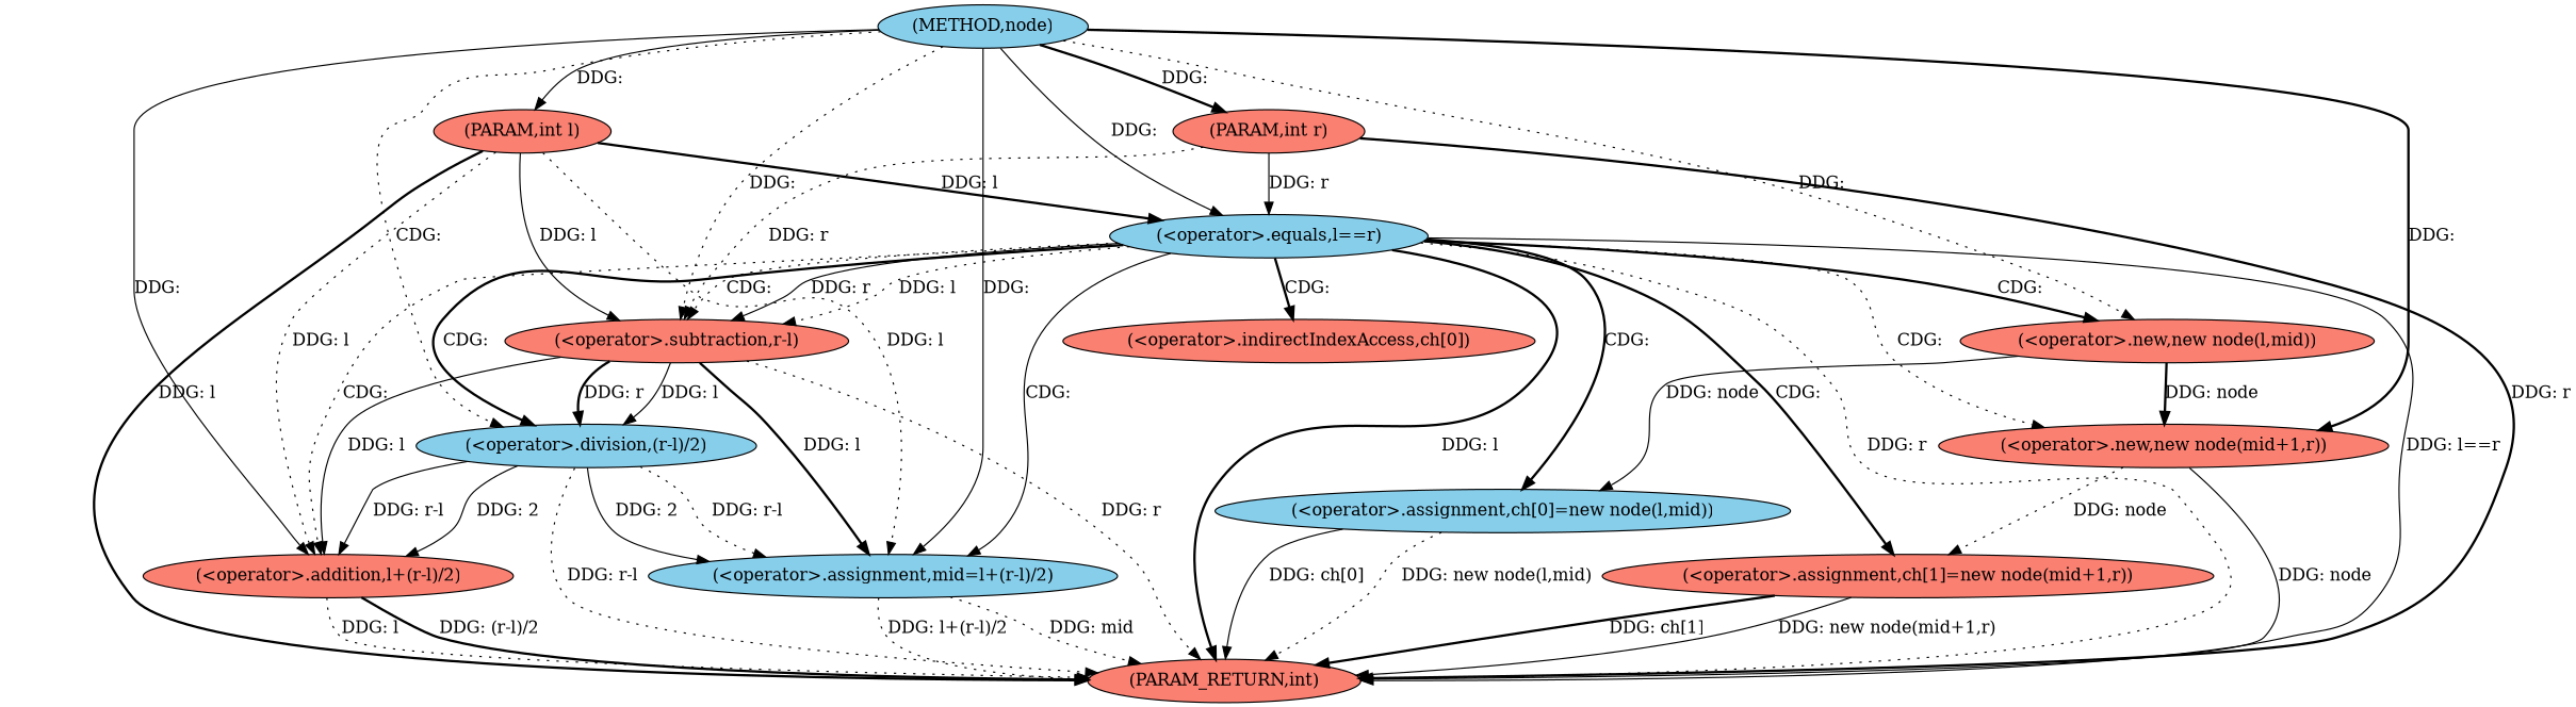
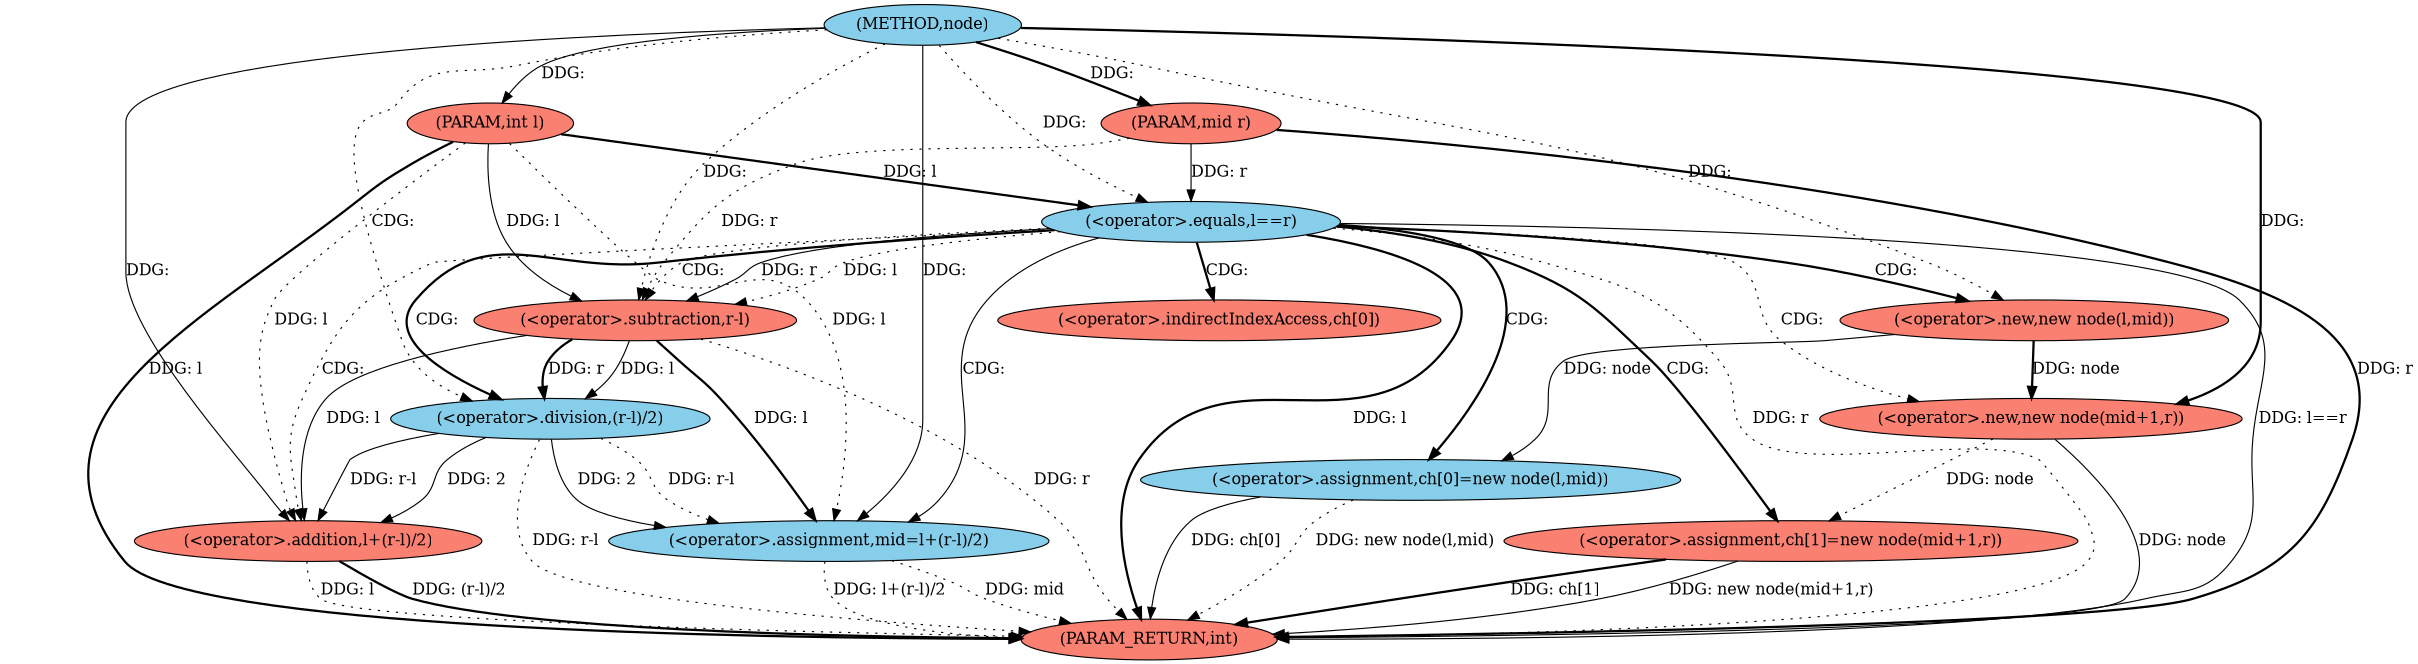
  digraph {
    node [fillcolor=salmon style=filled]
    edge [style=dotted]
    n1 [fillcolor=skyblue label="(METHOD,node)"]
    n2 [label="(PARAM,int l)"]
-   n3 [label="(PARAM,int r)"]
+   n3 [label="(PARAM,mid r)"]
    n4 [fillcolor=skyblue label="(<operator>.assignment,mid=l+(r-l)/2)"]
    n5 [fillcolor=skyblue label="(<operator>.equals,l==r)"]
    n6 [label="(<operator>.addition,l+(r-l)/2)"]
    n7 [label="(<operator>.new,new node(l,mid))"]
    n8 [label="(<operator>.new,new node(mid+1,r))"]
    n9 [fillcolor=skyblue label="(<operator>.division,(r-l)/2)"]
    n10 [label="(<operator>.subtraction,r-l)"]
    n11 [label="(PARAM_RETURN,int)"]
    n12 [fillcolor=skyblue label="(<operator>.assignment,ch[0]=new node(l,mid))"]
    n13 [label="(<operator>.assignment,ch[1]=new node(mid+1,r))"]
    n14 [label="(<operator>.indirectIndexAccess,ch[0])"]
    n1 -> n2 [label="DDG: " style=solid]
    n1 -> n3 [label="DDG: " style=bold]
    n1 -> n4 [label="DDG: " style=solid]
-   n1 -> n5 [label="DDG: " style=solid]
+   n1 -> n5 [label="DDG: "]
    n1 -> n6 [label="DDG: " style=solid]
    n1 -> n7 [label="DDG: "]
    n1 -> n8 [label="DDG: " style=bold]
    n1 -> n9 [label="CDG: "]
    n1 -> n10 [label="DDG: "]
    n2 -> n4 [label="DDG: l"]
    n2 -> n5 [label="DDG: l" style=bold]
    n2 -> n6 [label="DDG: l"]
    n2 -> n10 [label="DDG: l" style=solid]
    n2 -> n11 [label="DDG: l" style=bold]
    n3 -> n5 [label="DDG: r" style=solid]
    n3 -> n10 [label="DDG: r"]
    n3 -> n11 [label="DDG: r" style=bold]
    n4 -> n11 [label="DDG: mid"]
    n4 -> n11 [label="DDG: l+(r-l)/2"]
    n5 -> n4 [label="CDG: " style=solid]
    n5 -> n6 [label="CDG: "]
    n5 -> n7 [label="CDG: " style=bold]
    n5 -> n8 [label="CDG: "]
    n5 -> n9 [label="CDG: " style=bold]
    n5 -> n10 [label="DDG: r" style=solid]
    n5 -> n10 [label="DDG: l"]
    n5 -> n10 [label="CDG: "]
    n5 -> n11 [label="DDG: l" style=bold]
    n5 -> n11 [label="DDG: r"]
    n5 -> n11 [label="DDG: l==r" style=solid]
    n5 -> n12 [label="CDG: " style=bold]
    n5 -> n13 [label="CDG: " style=bold]
    n5 -> n14 [label="CDG: " style=bold]
    n6 -> n11 [label="DDG: l"]
    n6 -> n11 [label="DDG: (r-l)/2" style=bold]
    n7 -> n8 [label="DDG: node" style=bold]
    n7 -> n12 [label="DDG: node" style=solid]
    n8 -> n11 [label="DDG: node" style=solid]
    n8 -> n13 [label="DDG: node"]
    n9 -> n4 [label="DDG: 2" style=solid]
    n9 -> n4 [label="DDG: r-l"]
    n9 -> n6 [label="DDG: 2" style=solid]
    n9 -> n6 [label="DDG: r-l" style=solid]
    n9 -> n11 [label="DDG: r-l"]
    n10 -> n4 [label="DDG: l" style=bold]
    n10 -> n6 [label="DDG: l" style=solid]
    n10 -> n9 [label="DDG: l" style=solid]
    n10 -> n9 [label="DDG: r" style=bold]
    n10 -> n11 [label="DDG: r"]
    n12 -> n11 [label="DDG: ch[0]" style=solid]
    n12 -> n11 [label="DDG: new node(l,mid)"]
    n13 -> n11 [label="DDG: ch[1]" style=bold]
    n13 -> n11 [label="DDG: new node(mid+1,r)" style=solid]
  }
